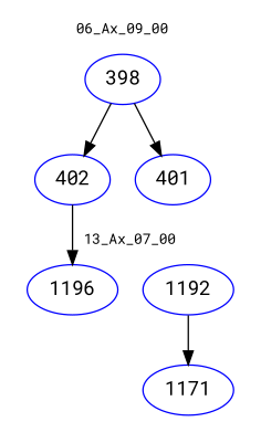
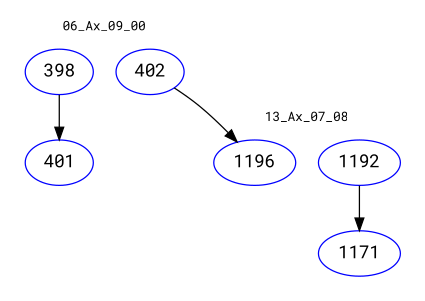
  digraph {
    fontname="Roboto Mono"
    node [color=blue fontname="Roboto Mono"]
    edge [color=black fontname="Roboto Mono"]
    n1 [label=1192]
    n2 [label=1171]
    n3 [label=1196]
    n4 [label=398]
    n5 [label=402]
    n6 [label=401]
    subgraph cluster_1 {
      color=white
      fontsize=10
-     label="13_Ax_07_00"
+     label="13_Ax_07_08"
      n1
      n2
      n3
    }
    subgraph cluster_2 {
      color=white
      fontsize=10
      label="06_Ax_09_00"
      n4
      n5
      n6
    }
    n1 -> n2
-   n4 -> n5
    n4 -> n6
    n5 -> n3
  }
